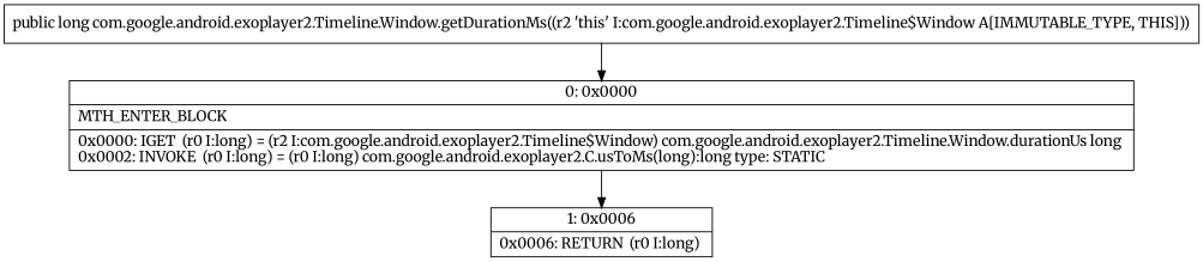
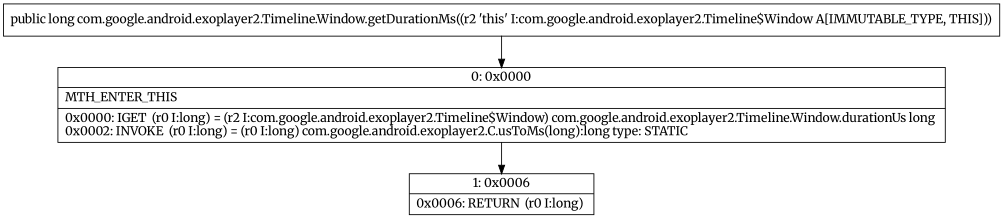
  digraph {
    fontname=Merriweather
    node [shape=record fontname=Merriweather]
    edge [fontname=Merriweather]
-   n1 [label="{0\:\ 0x0000|MTH_ENTER_BLOCK\l|0x0000: IGET  (r0 I:long) = (r2 I:com.google.android.exoplayer2.Timeline$Window) com.google.android.exoplayer2.Timeline.Window.durationUs long \l0x0002: INVOKE  (r0 I:long) = (r0 I:long) com.google.android.exoplayer2.C.usToMs(long):long type: STATIC \l}"]
+   n1 [label="{0\:\ 0x0000|MTH_ENTER_THIS\l|0x0000: IGET  (r0 I:long) = (r2 I:com.google.android.exoplayer2.Timeline$Window) com.google.android.exoplayer2.Timeline.Window.durationUs long \l0x0002: INVOKE  (r0 I:long) = (r0 I:long) com.google.android.exoplayer2.C.usToMs(long):long type: STATIC \l}"]
    n2 [label="{1\:\ 0x0006|0x0006: RETURN  (r0 I:long) \l}"]
    n3 [label="{public long com.google.android.exoplayer2.Timeline.Window.getDurationMs((r2 'this' I:com.google.android.exoplayer2.Timeline$Window A[IMMUTABLE_TYPE, THIS])) }"]
    n1 -> n2
    n3 -> n1
  }
